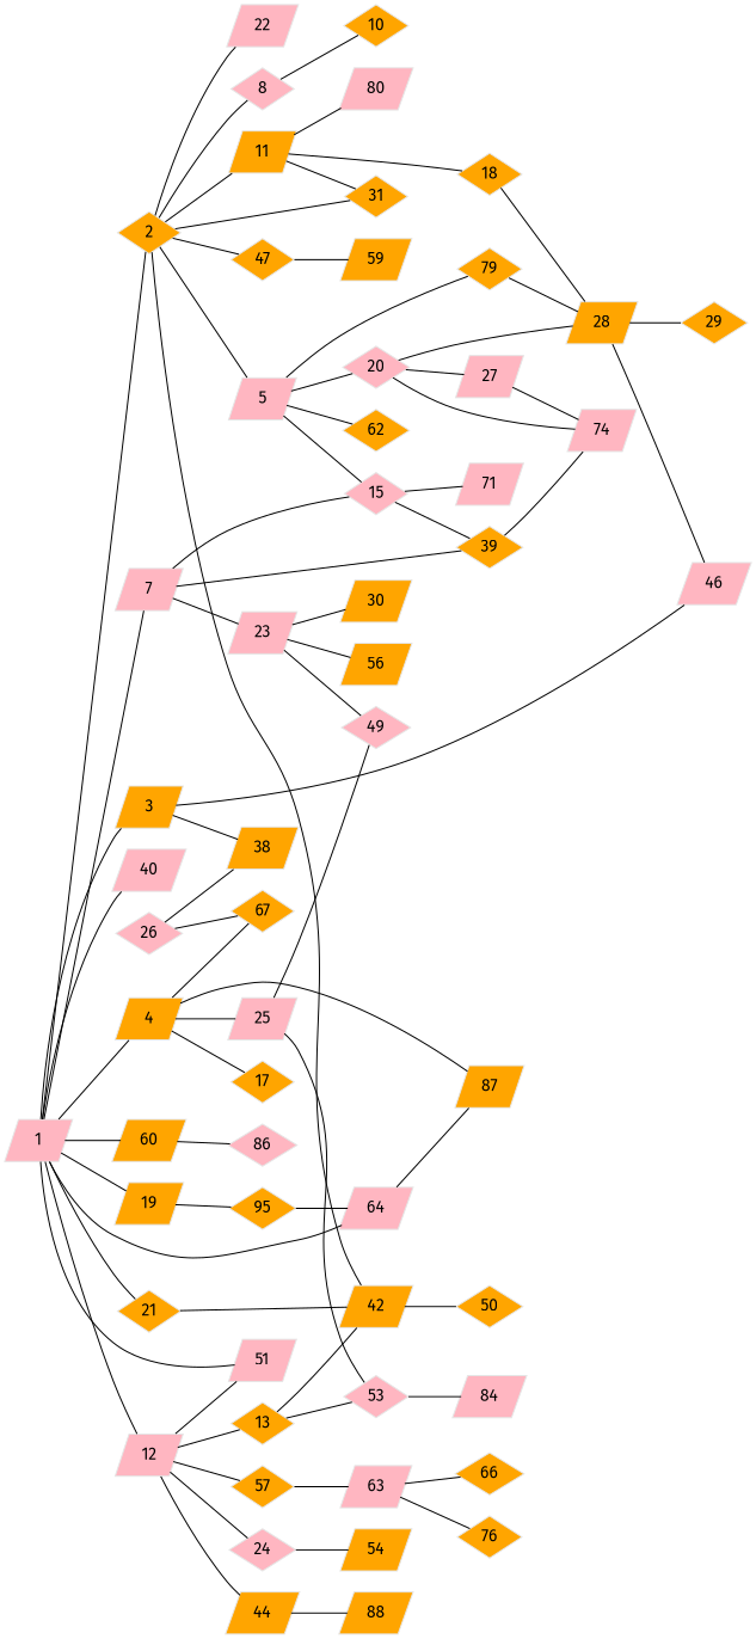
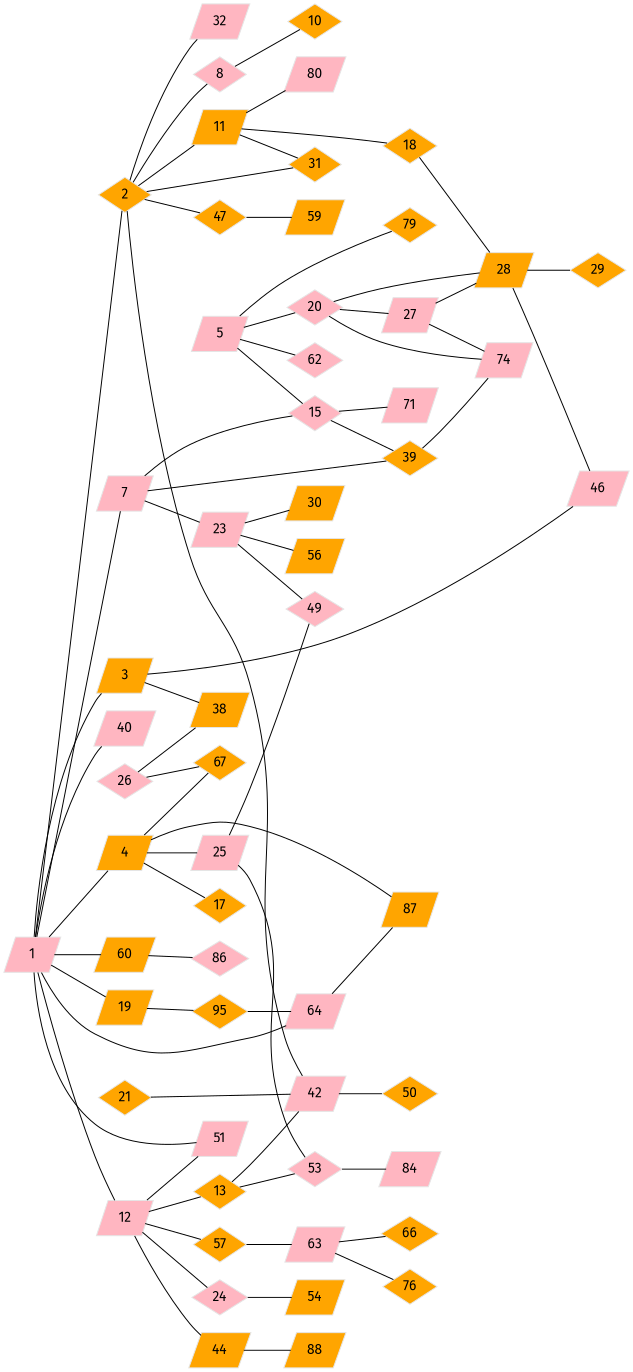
  graph {
    fontname="Fira Sans"
    rankdir=LR
    node [color=gray90 fillcolor=orange fontname="Fira Sans" shape=parallelogram style=filled]
    edge [fontname="Fira Sans"]
    1 [fillcolor=lightpink super="+6"]
    2 [shape=diamond super="+55"]
    3 [super="+61"]
    4 [super="+9"]
    7 [fillcolor=lightpink super="+14"]
    12 [fillcolor=lightpink super="+45"]
    19
    21 [shape=diamond super="+34"]
    40 [fillcolor=lightpink]
    51 [fillcolor=lightpink super="+83"]
    64 [fillcolor=lightpink]
    n12 [label=60]
    5 [fillcolor=lightpink super="+16"]
    8 [fillcolor=lightpink shape=diamond]
    11 [super="+37"]
    31 [shape=diamond super="+33"]
-   32 [fillcolor=lightpink super="+82" label=22]
-   42 [super="+75"]
+   32 [fillcolor=lightpink super="+82"]
+   42 [fillcolor=lightpink super="+75"]
    47 [shape=diamond super="+70"]
    38 [super="+85"]
    46 [fillcolor=lightpink]
    17 [shape=diamond]
    25 [fillcolor=lightpink super="+48"]
    87
    67 [shape=diamond]
    15 [fillcolor=lightpink shape=diamond super="+60"]
    23 [fillcolor=lightpink super="+43"]
    39 [shape=diamond super="+78"]
    13 [shape=diamond super="+68"]
    24 [fillcolor=lightpink shape=diamond]
    44 [super="+58"]
    57 [shape=diamond]
    n33 [label=95 shape=diamond super="+89"]
    86 [fillcolor=lightpink shape=diamond]
    20 [fillcolor=lightpink shape=diamond super="+22"]
-   62 [shape=diamond]
+   62 [fillcolor=lightpink shape=diamond]
    79 [shape=diamond super="+81"]
    10 [shape=diamond super="+73"]
    18 [shape=diamond super="+36"]
    80 [fillcolor=lightpink]
    50 [shape=diamond]
    59
    53 [fillcolor=lightpink shape=diamond]
    49 [fillcolor=lightpink shape=diamond super="+52"]
    26 [fillcolor=lightpink shape=diamond super="+65"]
    71 [fillcolor=lightpink]
    28 [super="+76"]
    27 [fillcolor=lightpink super="+41"]
    74 [fillcolor=lightpink]
    30 [super="+91"]
    56
    54 [super="+90"]
    88
    63 [fillcolor=lightpink super="+92"]
    84 [fillcolor=lightpink]
    29 [shape=diamond super="+72"]
    66 [shape=diamond]
    n58 [label=76 shape=diamond]
    1 -- 2
    1 -- 3
    1 -- 4
    1 -- 7
    1 -- 12
    1 -- 19
-   1 -- 21
    1 -- 40
    1 -- 51
    1 -- 64
    1 -- n12
-   2 -- 5
    2 -- 8
    2 -- 11
    2 -- 31
    2 -- 32
    2 -- 42
    2 -- 47
    3 -- 38
    3 -- 46
    4 -- 17
    4 -- 25
    4 -- 87
    4 -- 67
    7 -- 15
    7 -- 23
    7 -- 39
    12 -- 51
    12 -- 13
    12 -- 24
    12 -- 44
    12 -- 57
    19 -- n33
    21 -- 42
    64 -- 87
    n12 -- 86
    5 -- 15 [weight=2]
    5 -- 20
    5 -- 62
    5 -- 79
    8 -- 10
    11 -- 31
    11 -- 18
    11 -- 80
    42 -- 50
    47 -- 59
    25 -- 53
    25 -- 49
    15 -- 39
    15 -- 71
    23 -- 49
    23 -- 30
    23 -- 56
    39 -- 74
    13 -- 42
    13 -- 53
    24 -- 54
    44 -- 88
    57 -- 63
    n33 -- 64
    20 -- 28
    20 -- 27
    20 -- 74
    18 -- 28
    53 -- 84
    26 -- 38
    26 -- 67
    28 -- 46
    28 -- 29
-   79 -- 28
+   27 -- 28
    27 -- 74
    63 -- 66
    63 -- n58
  }
